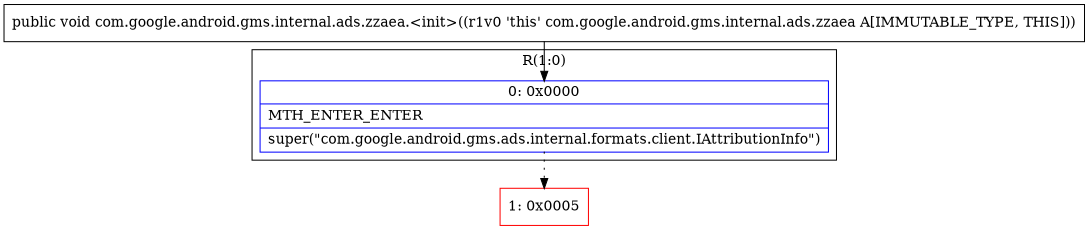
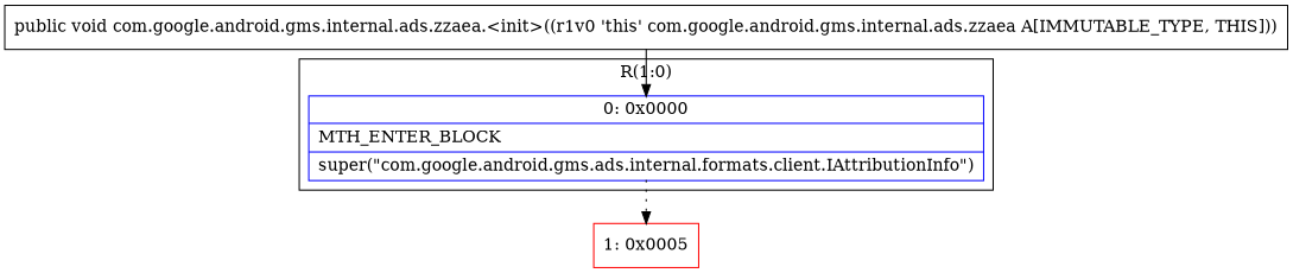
  digraph {
    node [shape=record]
-   n1 [color=blue label="{0\:\ 0x0000|MTH_ENTER_ENTER\l|super(\"com.google.android.gms.ads.internal.formats.client.IAttributionInfo\")\l}"]
+   n1 [color=blue label="{0\:\ 0x0000|MTH_ENTER_BLOCK\l|super(\"com.google.android.gms.ads.internal.formats.client.IAttributionInfo\")\l}"]
    n2 [color=red label="{1\:\ 0x0005}"]
    n3 [label="{public void com.google.android.gms.internal.ads.zzaea.\<init\>((r1v0 'this' com.google.android.gms.internal.ads.zzaea A[IMMUTABLE_TYPE, THIS])) }"]
    subgraph cluster_1 {
      label="R(1:0)"
      n1
    }
    n1 -> n2 [style=dotted]
    n3 -> n1 [style=solid]
  }
